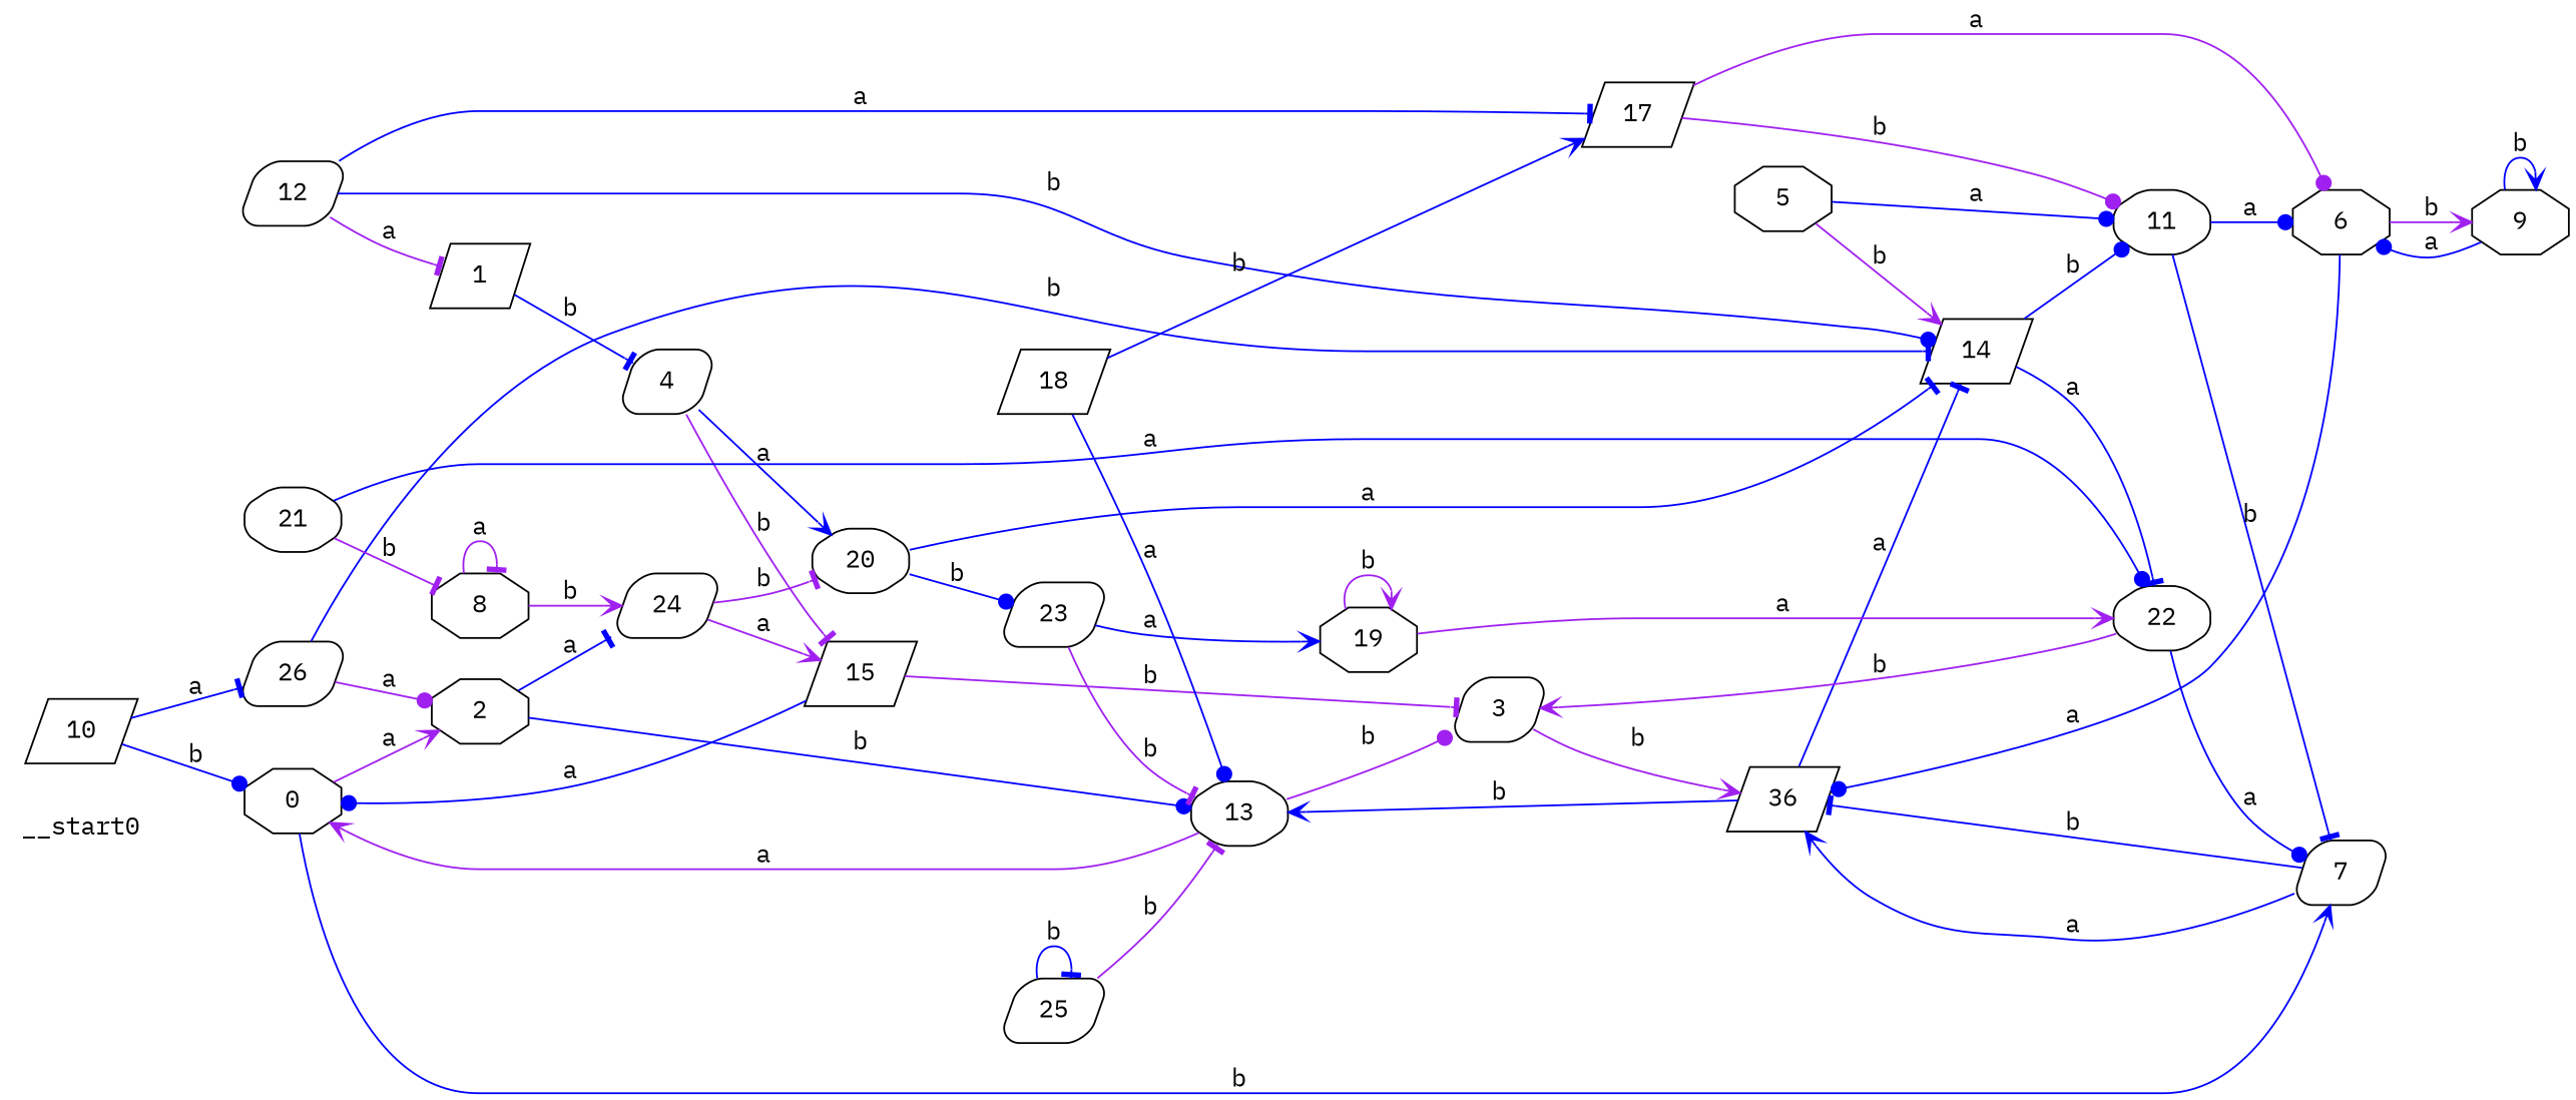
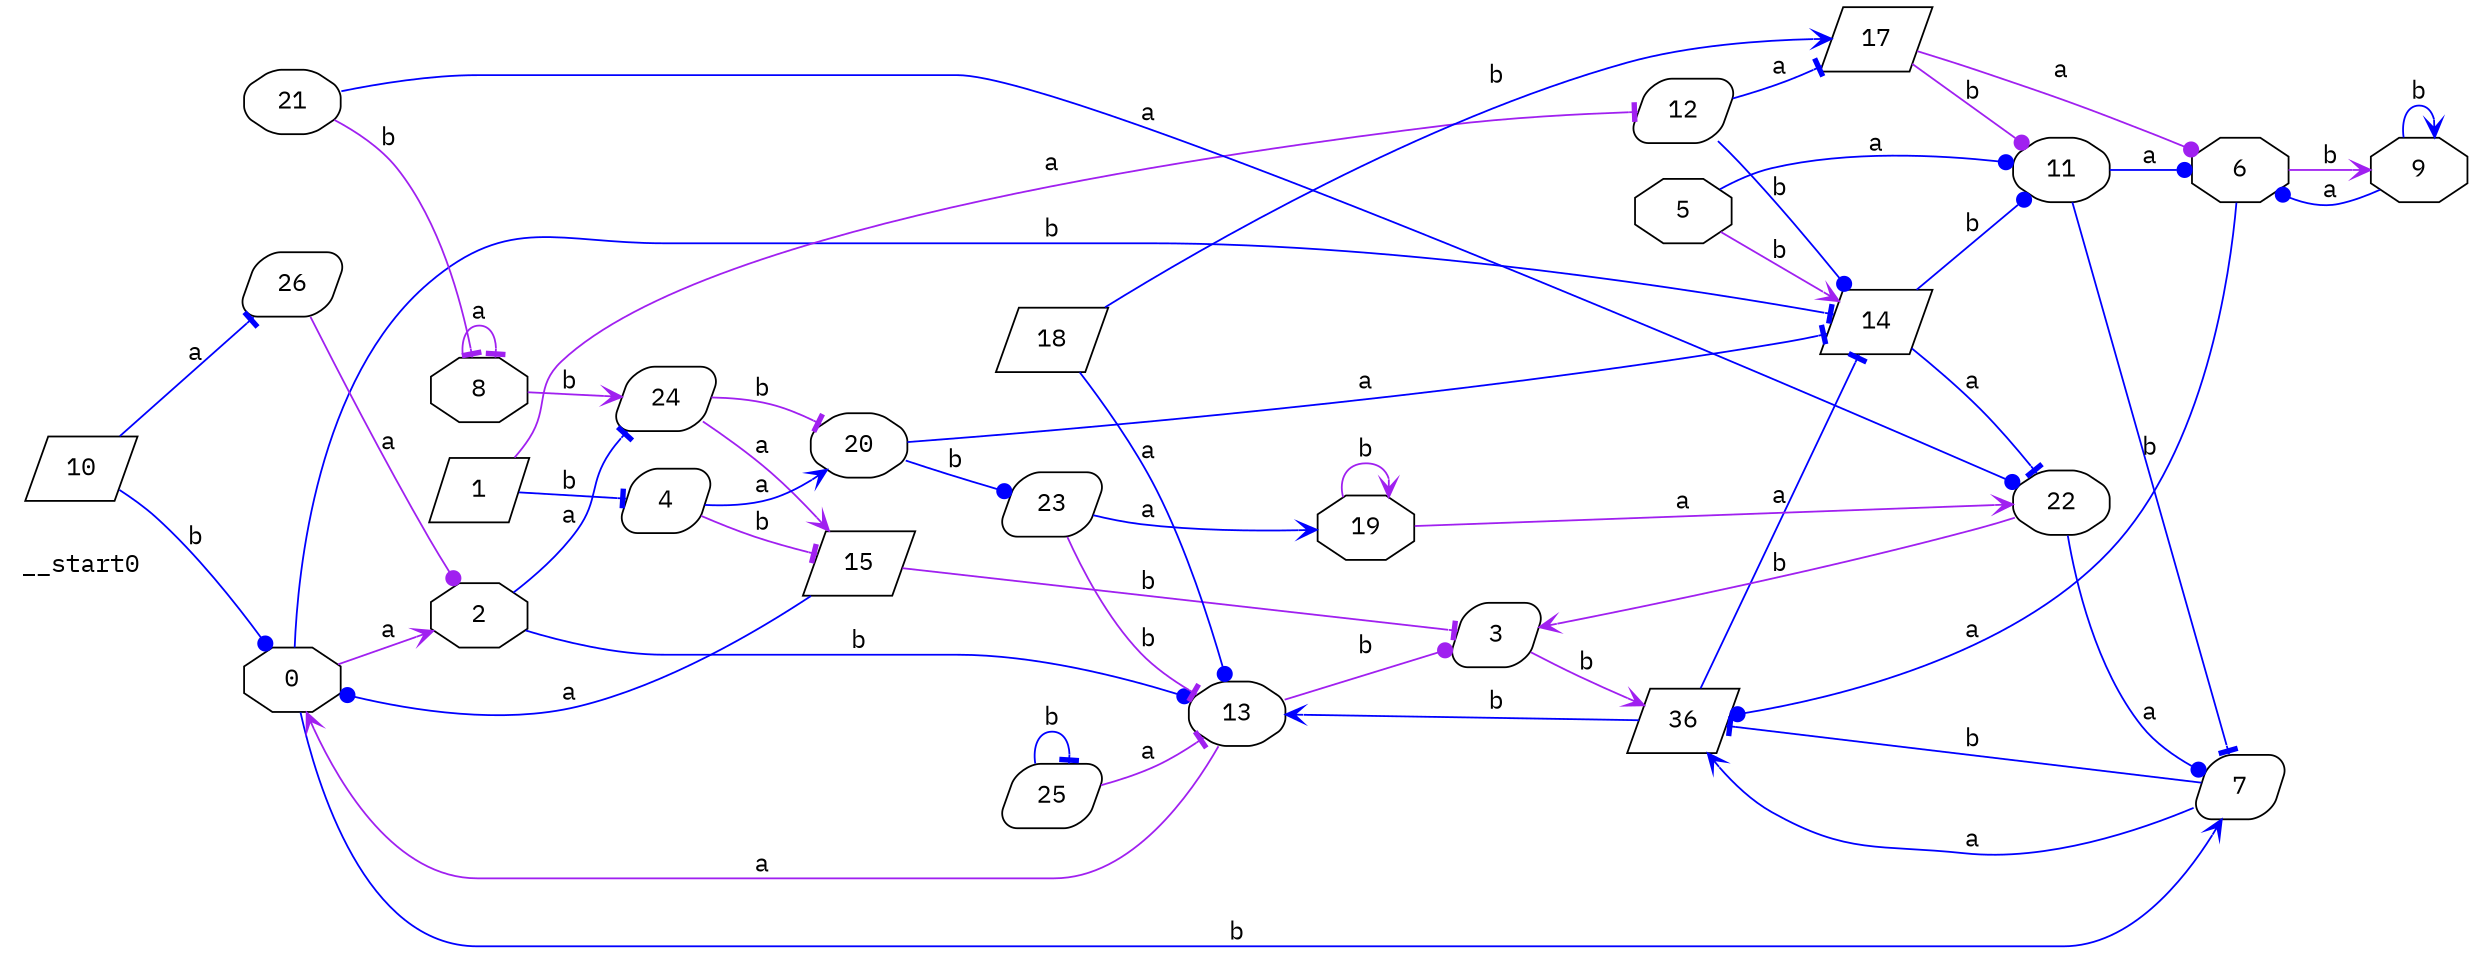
  digraph {
    fontname="IBM Plex Mono"
    rankdir=LR
    node [fontname="IBM Plex Mono" shape=parallelogram color=black fillcolor=white style=filled]
    edge [arrowhead=tee color=blue fontname="IBM Plex Mono"]
    __start0 [shape=none color="" fillcolor="" style=""]
    n2 [label=0 shape=octagon]
    n3 [label=2 shape=octagon]
    n4 [label=7 style="rounded,filled"]
    n5 [label=13 shape=octagon style="rounded,filled"]
    n6 [label=24 style="rounded,filled"]
    n7 [label=36]
    n8 [label=1]
    n9 [label=4 style="rounded,filled"]
    n10 [label=12 style="rounded,filled"]
    n11 [label=15]
    n12 [label=20 shape=octagon style="rounded,filled"]
    n13 [label=14]
    n14 [label=17]
    n15 [label=3 style="rounded,filled"]
    n16 [label=23 style="rounded,filled"]
    n17 [label=19 shape=octagon]
    n18 [label=5 shape=octagon]
    n19 [label=11 shape=octagon style="rounded,filled"]
    n20 [label=6 shape=octagon]
    n21 [label=22 shape=octagon style="rounded,filled"]
    n22 [label=9 shape=octagon]
    n23 [label=8 shape=octagon]
    n24 [label=10]
    n25 [label=26 style="rounded,filled"]
    n26 [label=18]
    n27 [label=21 shape=octagon style="rounded,filled"]
    n28 [label=25 style="rounded,filled"]
    n2 -> n3 [arrowhead=vee color=purple label=a]
    n2 -> n4 [arrowhead=vee label=b]
    n3 -> n5 [arrowhead=dot label=b]
    n3 -> n6 [label=a]
    n4 -> n7 [arrowhead=vee label=a]
    n4 -> n7 [label=b]
    n5 -> n2 [arrowhead=vee color=purple label=a]
    n5 -> n15 [arrowhead=dot color=purple label=b]
    n6 -> n11 [arrowhead=vee color=purple label=a]
    n6 -> n12 [color=purple label=b]
    n7 -> n5 [arrowhead=vee label=b]
    n7 -> n13 [label=a]
    n8 -> n9 [label=b]
-   n10 -> n8 [color=purple label=a]
+   n8 -> n10 [color=purple label=a]
    n9 -> n11 [color=purple label=b]
    n9 -> n12 [arrowhead=vee label=a]
    n10 -> n13 [arrowhead=dot label=b]
    n10 -> n14 [label=a]
    n11 -> n2 [arrowhead=dot label=a]
    n11 -> n15 [color=purple label=b]
    n12 -> n13 [label=a]
    n12 -> n16 [arrowhead=dot label=b]
    n13 -> n19 [arrowhead=dot label=b]
    n13 -> n21 [label=a]
    n14 -> n19 [arrowhead=dot color=purple label=b]
    n14 -> n20 [arrowhead=dot color=purple label=a]
    n15 -> n7 [arrowhead=vee color=purple label=b]
    n16 -> n5 [color=purple label=b]
    n16 -> n17 [arrowhead=vee label=a]
    n17 -> n17 [arrowhead=vee color=purple label=b]
    n17 -> n21 [arrowhead=vee color=purple label=a]
    n18 -> n13 [arrowhead=vee color=purple label=b]
    n18 -> n19 [arrowhead=dot label=a]
    n19 -> n4 [label=b]
    n19 -> n20 [arrowhead=dot label=a]
    n20 -> n7 [arrowhead=dot label=a]
    n20 -> n22 [arrowhead=vee color=purple label=b]
    n21 -> n4 [arrowhead=dot label=a]
    n21 -> n15 [arrowhead=vee color=purple label=b]
    n22 -> n20 [arrowhead=dot label=a]
    n22 -> n22 [arrowhead=vee label=b]
    n23 -> n6 [arrowhead=vee color=purple label=b]
    n23 -> n23 [color=purple label=a]
    n24 -> n2 [arrowhead=dot label=b]
    n24 -> n25 [label=a]
    n25 -> n3 [arrowhead=dot color=purple label=a]
-   n25 -> n13 [label=b]
+   n2 -> n13 [label=b]
    n26 -> n5 [arrowhead=dot label=a]
    n26 -> n14 [arrowhead=vee label=b]
    n27 -> n21 [arrowhead=dot label=a]
    n27 -> n23 [color=purple label=b]
-   n28 -> n5 [color=purple label=b]
+   n28 -> n5 [color=purple label=a]
    n28 -> n28 [label=b]
  }
